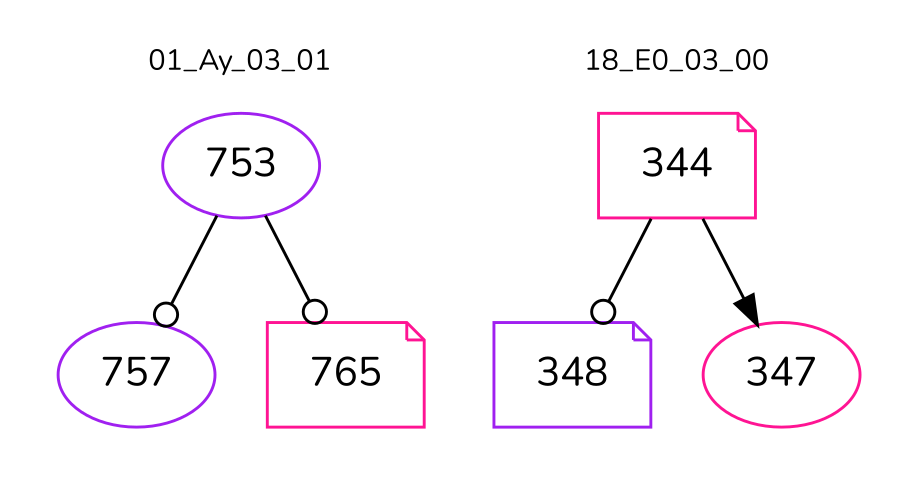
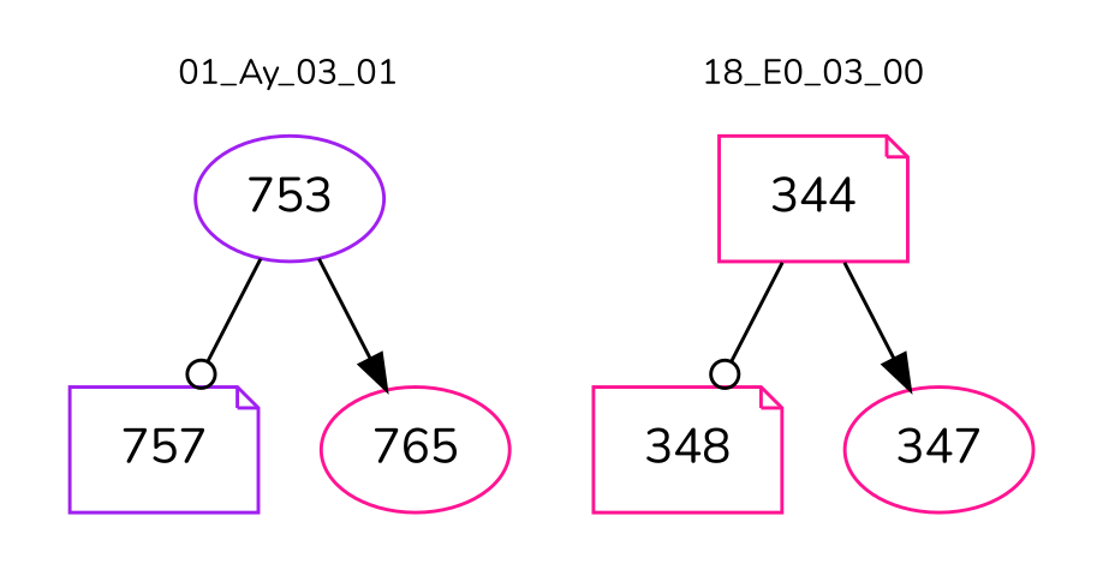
  digraph {
    fontname=Nunito
    node [color=deeppink fontname=Nunito shape=ellipse]
    edge [arrowhead=odot color=black fontname=Nunito]
    n1 [color=purple label=753]
-   n2 [color=purple label=757]
-   n3 [label=765 shape=note]
+   n2 [color=purple label=757 shape=note]
+   n3 [label=765]
    n4 [label=344 shape=note]
-   n5 [color=purple label=348 shape=note]
+   n5 [label=348 shape=note]
    n6 [label=347]
    subgraph cluster_1 {
      color=white
      fontsize=10
      label="01_Ay_03_01"
      n1
      n2
      n3
    }
    subgraph cluster_2 {
      color=white
      fontsize=10
      label="18_E0_03_00"
      n4
      n5
      n6
    }
    n1 -> n2
-   n1 -> n3
+   n1 -> n3 [arrowhead=normal]
    n4 -> n5
    n4 -> n6 [arrowhead=normal]
  }
